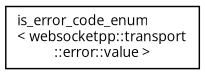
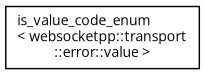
  digraph {
    rankdir=LR
    fontname="Open Sans"
-   n1 [color=black fillcolor=white fontname="Open Sans" fontsize=10 height=0.2 label="is_error_code_enum\l\< websocketpp::transport\l::error::value \>" shape=record style=filled width=0.4]
+   n1 [color=black fillcolor=white fontname="Open Sans" fontsize=10 height=0.2 label="is_value_code_enum\l\< websocketpp::transport\l::error::value \>" shape=record style=filled width=0.4]
  }
